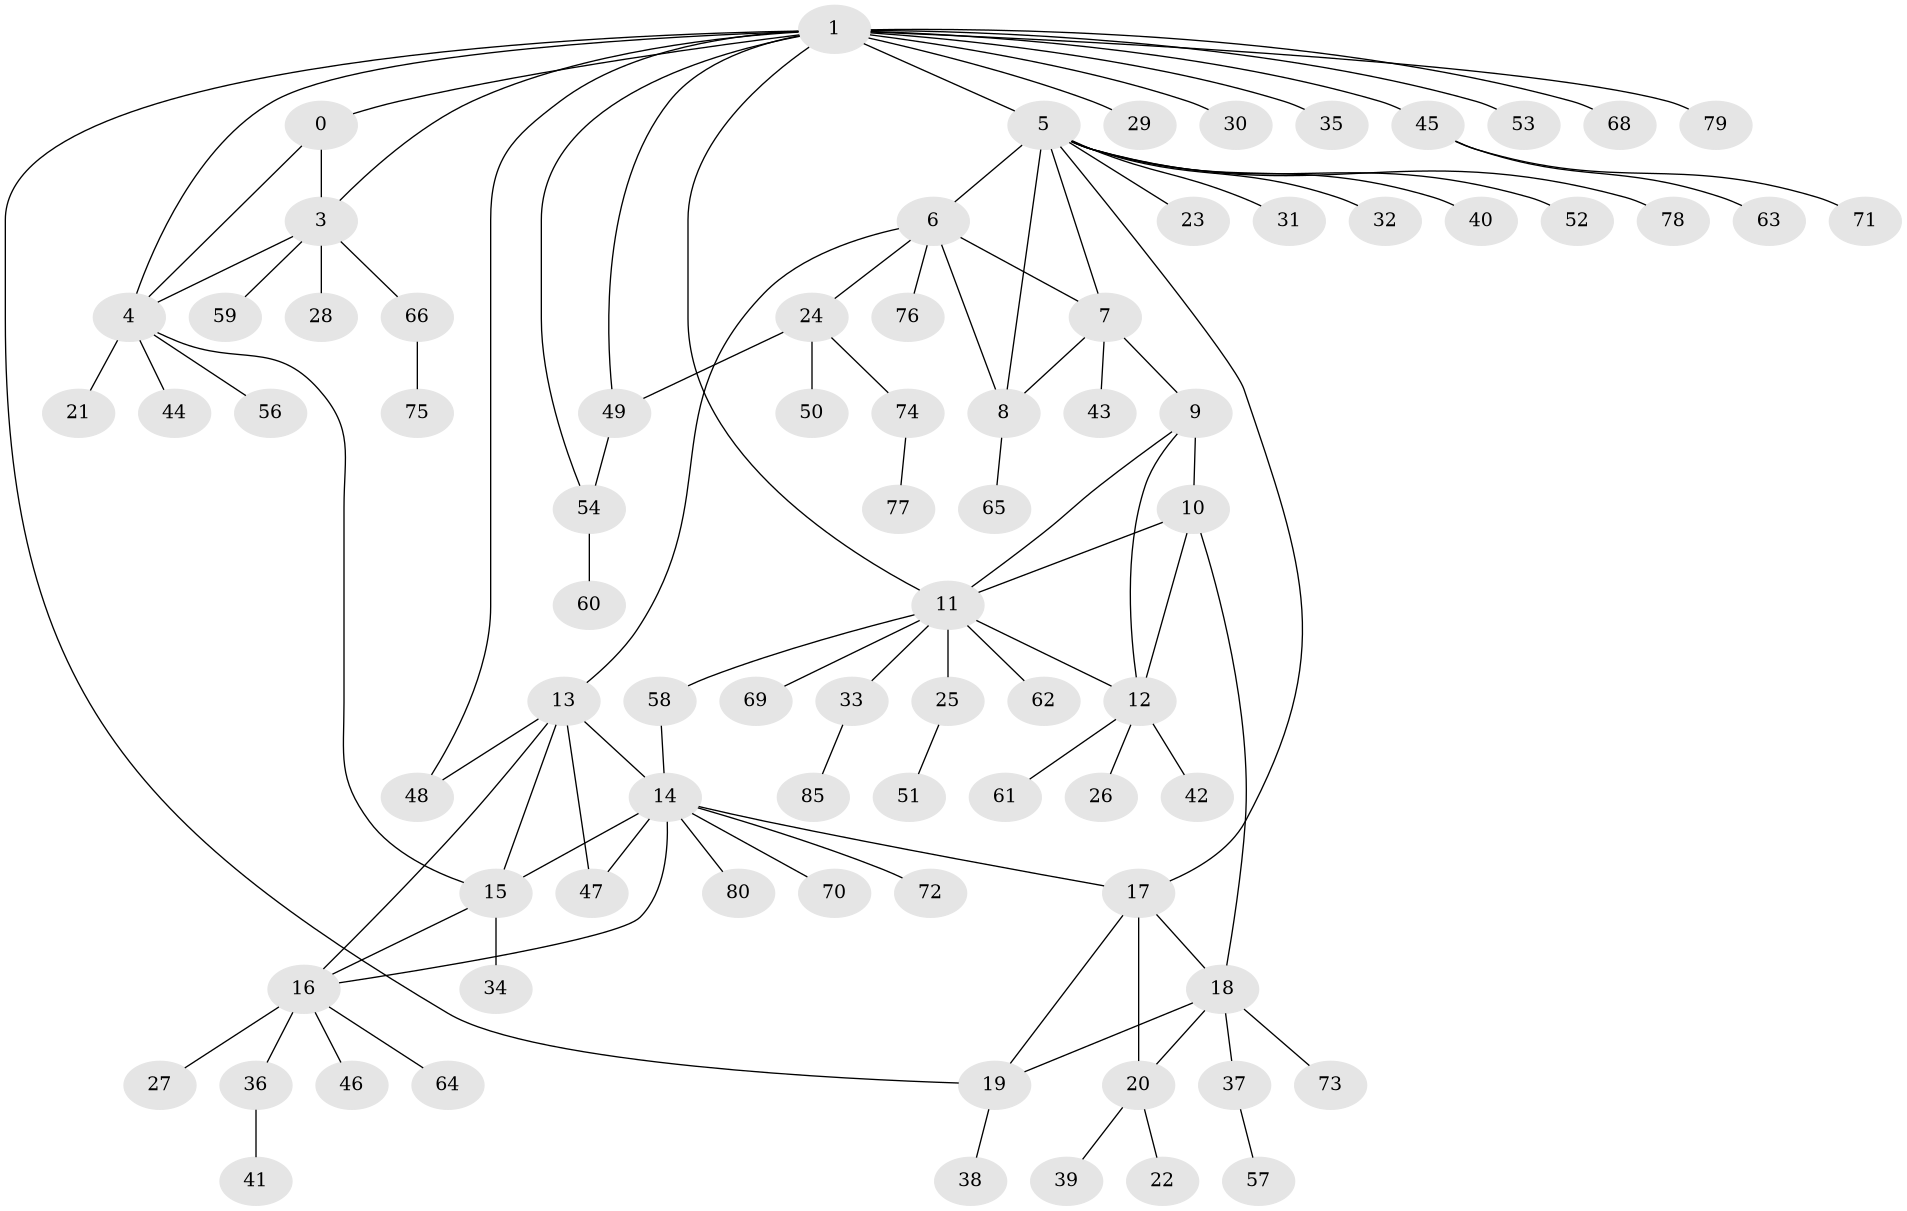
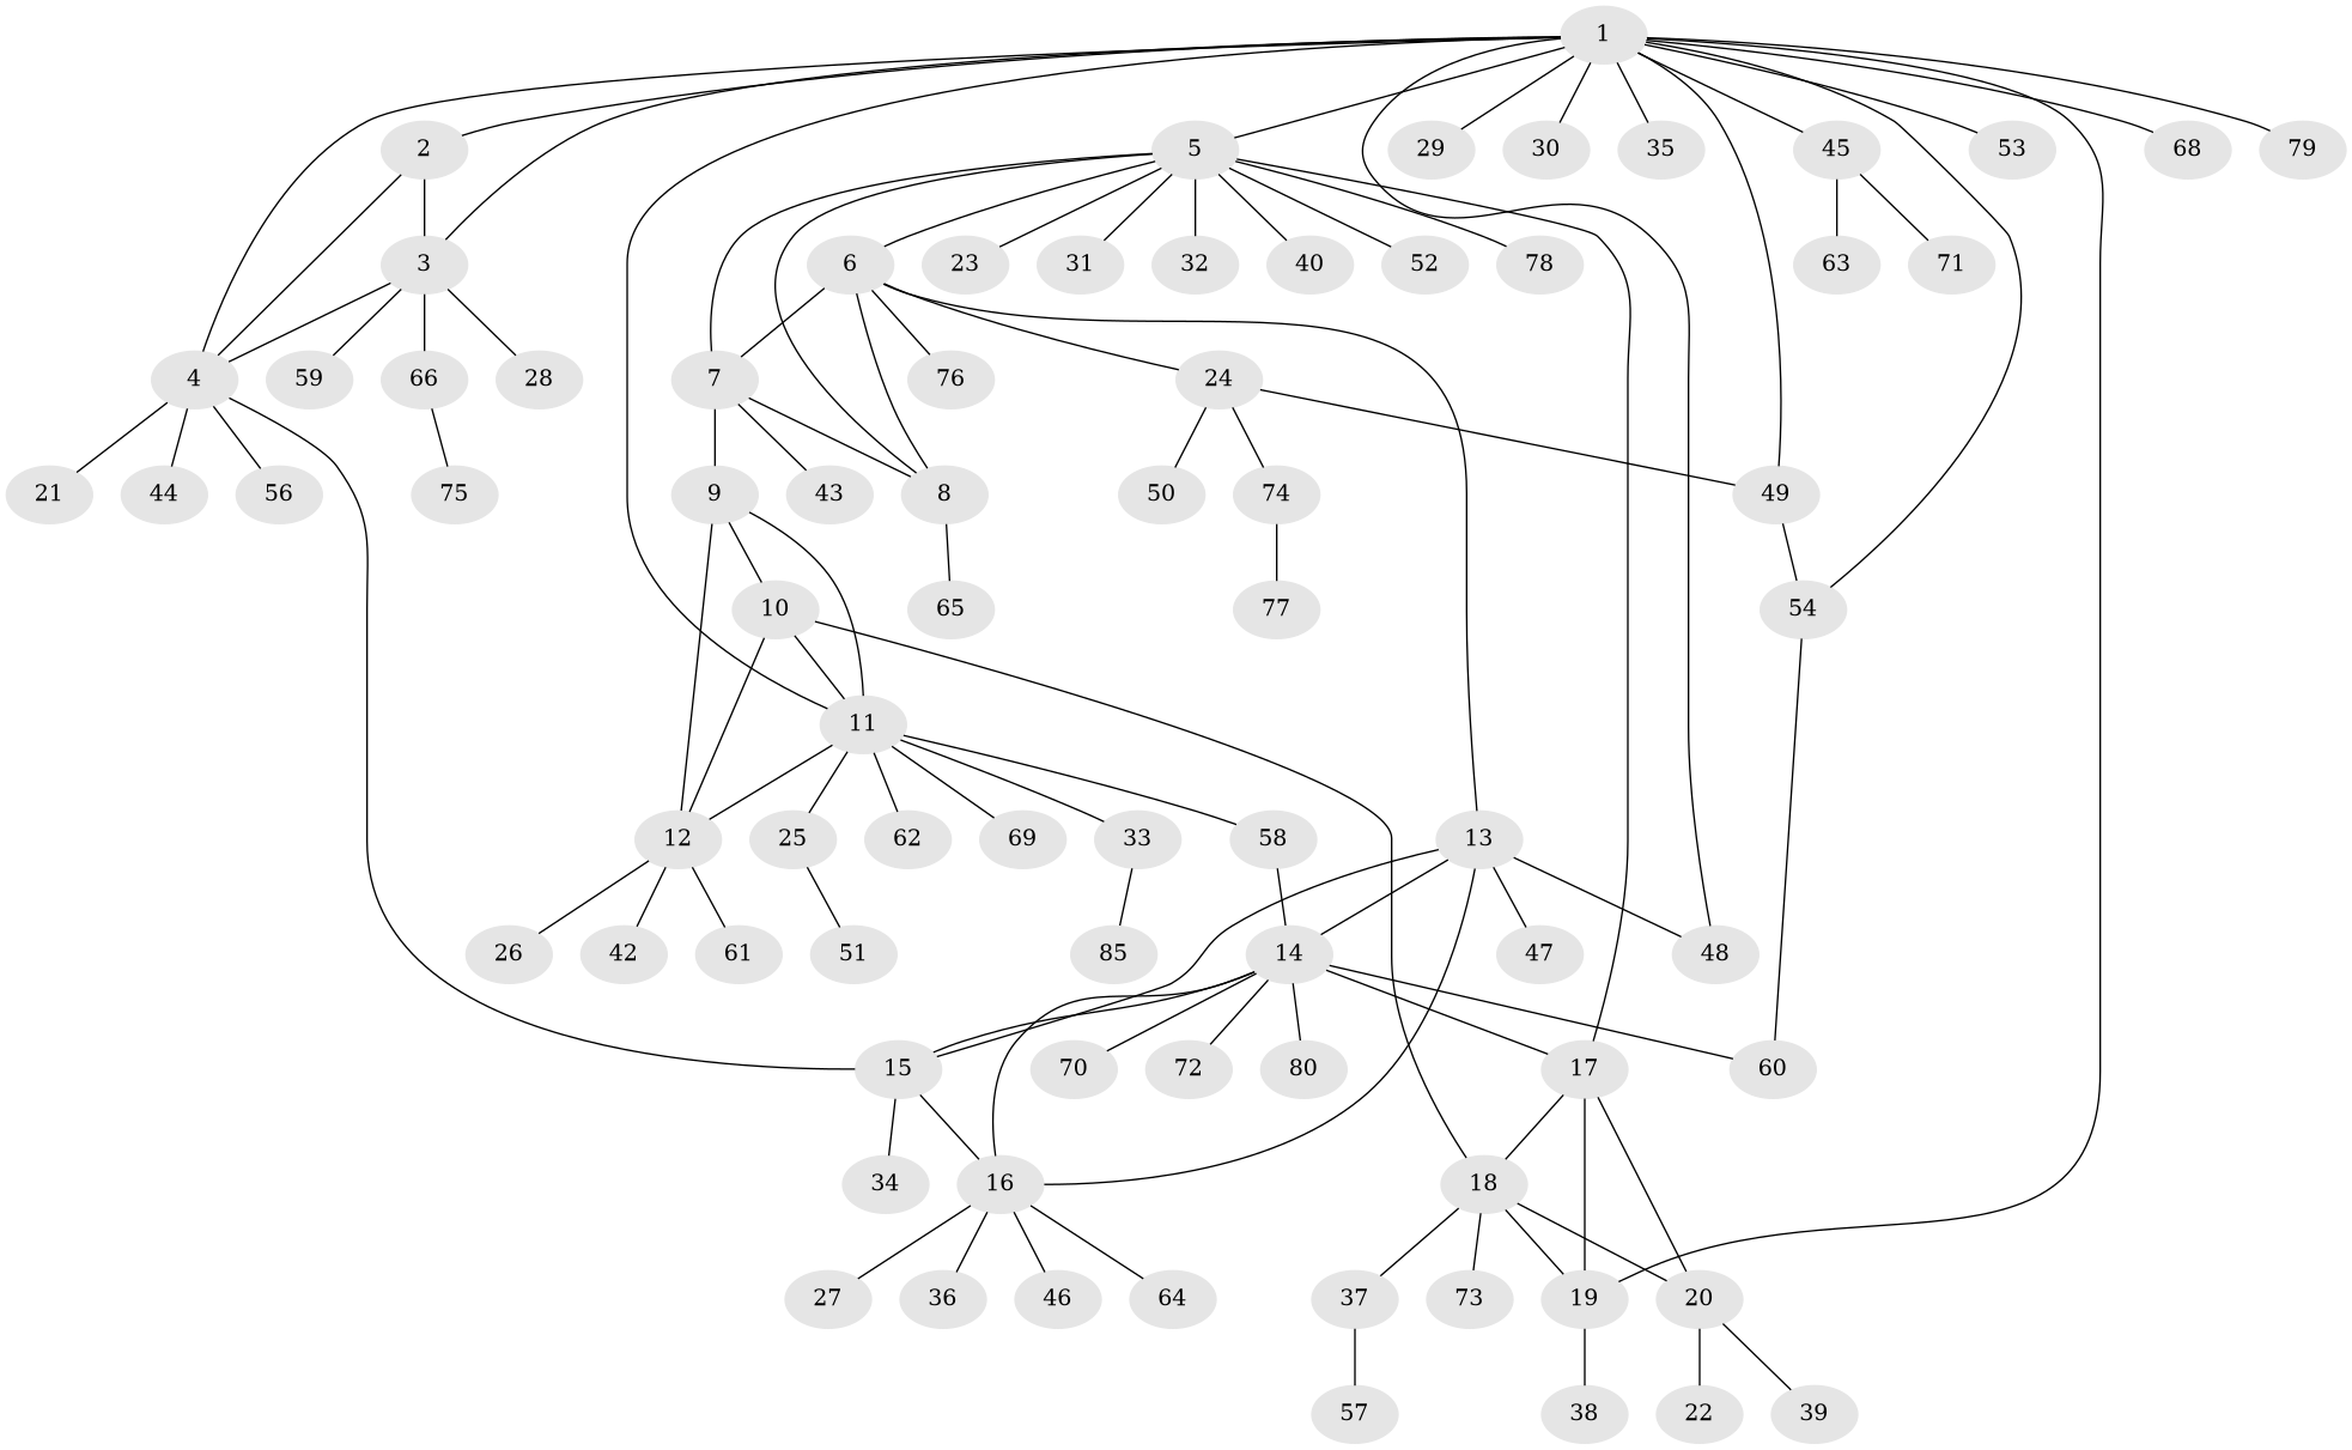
  graph {
    node [color=gray90 style=filled]
    1
-   2 [label=0]
+   2
    3
    4
    5
    11
    19
    29
    30
    35
    45
    48
    49
    53
    54
    68
    79
    28
    59
    66
    15
    21
    44
    56
    6
    7
    8
    17
    23
    31
    32
    40
    52
    78
    12
    25
    33
    58
    62
    69
    38
    63
    71
    60
    75
    16
    34
    13
    24
    76
    9
    43
    65
    18
    20
    14
    47
    50
    74
    10
    26
    42
    61
    37
    73
    51
    n67 [label=85]
    70
    72
    80
    27
    36
    46
    64
-   41
    22
    39
    57
    77
    1 -- 2
    1 -- 3
    1 -- 4
    1 -- 5
    1 -- 11
    1 -- 19
    1 -- 29
    1 -- 30
    1 -- 35
    1 -- 45
    1 -- 48
    1 -- 49
    1 -- 53
    1 -- 54
    1 -- 68
    1 -- 79
    2 -- 3
    2 -- 4
    3 -- 4
    3 -- 28
    3 -- 59
    3 -- 66
    4 -- 15
    4 -- 21
    4 -- 44
    4 -- 56
    5 -- 6
    5 -- 7
    5 -- 8
    5 -- 17
    5 -- 23
    5 -- 31
    5 -- 32
    5 -- 40
    5 -- 52
    5 -- 78
    11 -- 12
    11 -- 25
    11 -- 33
    11 -- 58
    11 -- 62
    11 -- 69
    19 -- 38
    45 -- 63
    45 -- 71
    49 -- 54
    54 -- 60
    66 -- 75
    15 -- 16
    15 -- 34
    6 -- 7
    6 -- 8
    6 -- 13
    6 -- 24
    6 -- 76
    7 -- 8
    7 -- 9
    7 -- 43
    8 -- 65
    17 -- 19
    17 -- 18
    17 -- 20
    12 -- 26
    12 -- 42
    12 -- 61
    25 -- 51
    33 -- n67
    58 -- 14
    16 -- 27
    16 -- 36
    16 -- 46
    16 -- 64
    13 -- 48
    13 -- 15
    13 -- 16
    13 -- 14
    13 -- 47
    24 -- 49
    24 -- 50
    24 -- 74
    9 -- 11
    9 -- 12
    9 -- 10
    18 -- 19
    18 -- 20
    18 -- 37
    18 -- 73
    20 -- 22
    20 -- 39
    14 -- 15
    14 -- 17
-   14 -- 47
+   14 -- 60
    14 -- 16
    14 -- 70
    14 -- 72
    14 -- 80
    74 -- 77
    10 -- 11
    10 -- 12
    10 -- 18
    37 -- 57
-   36 -- 41
  }
